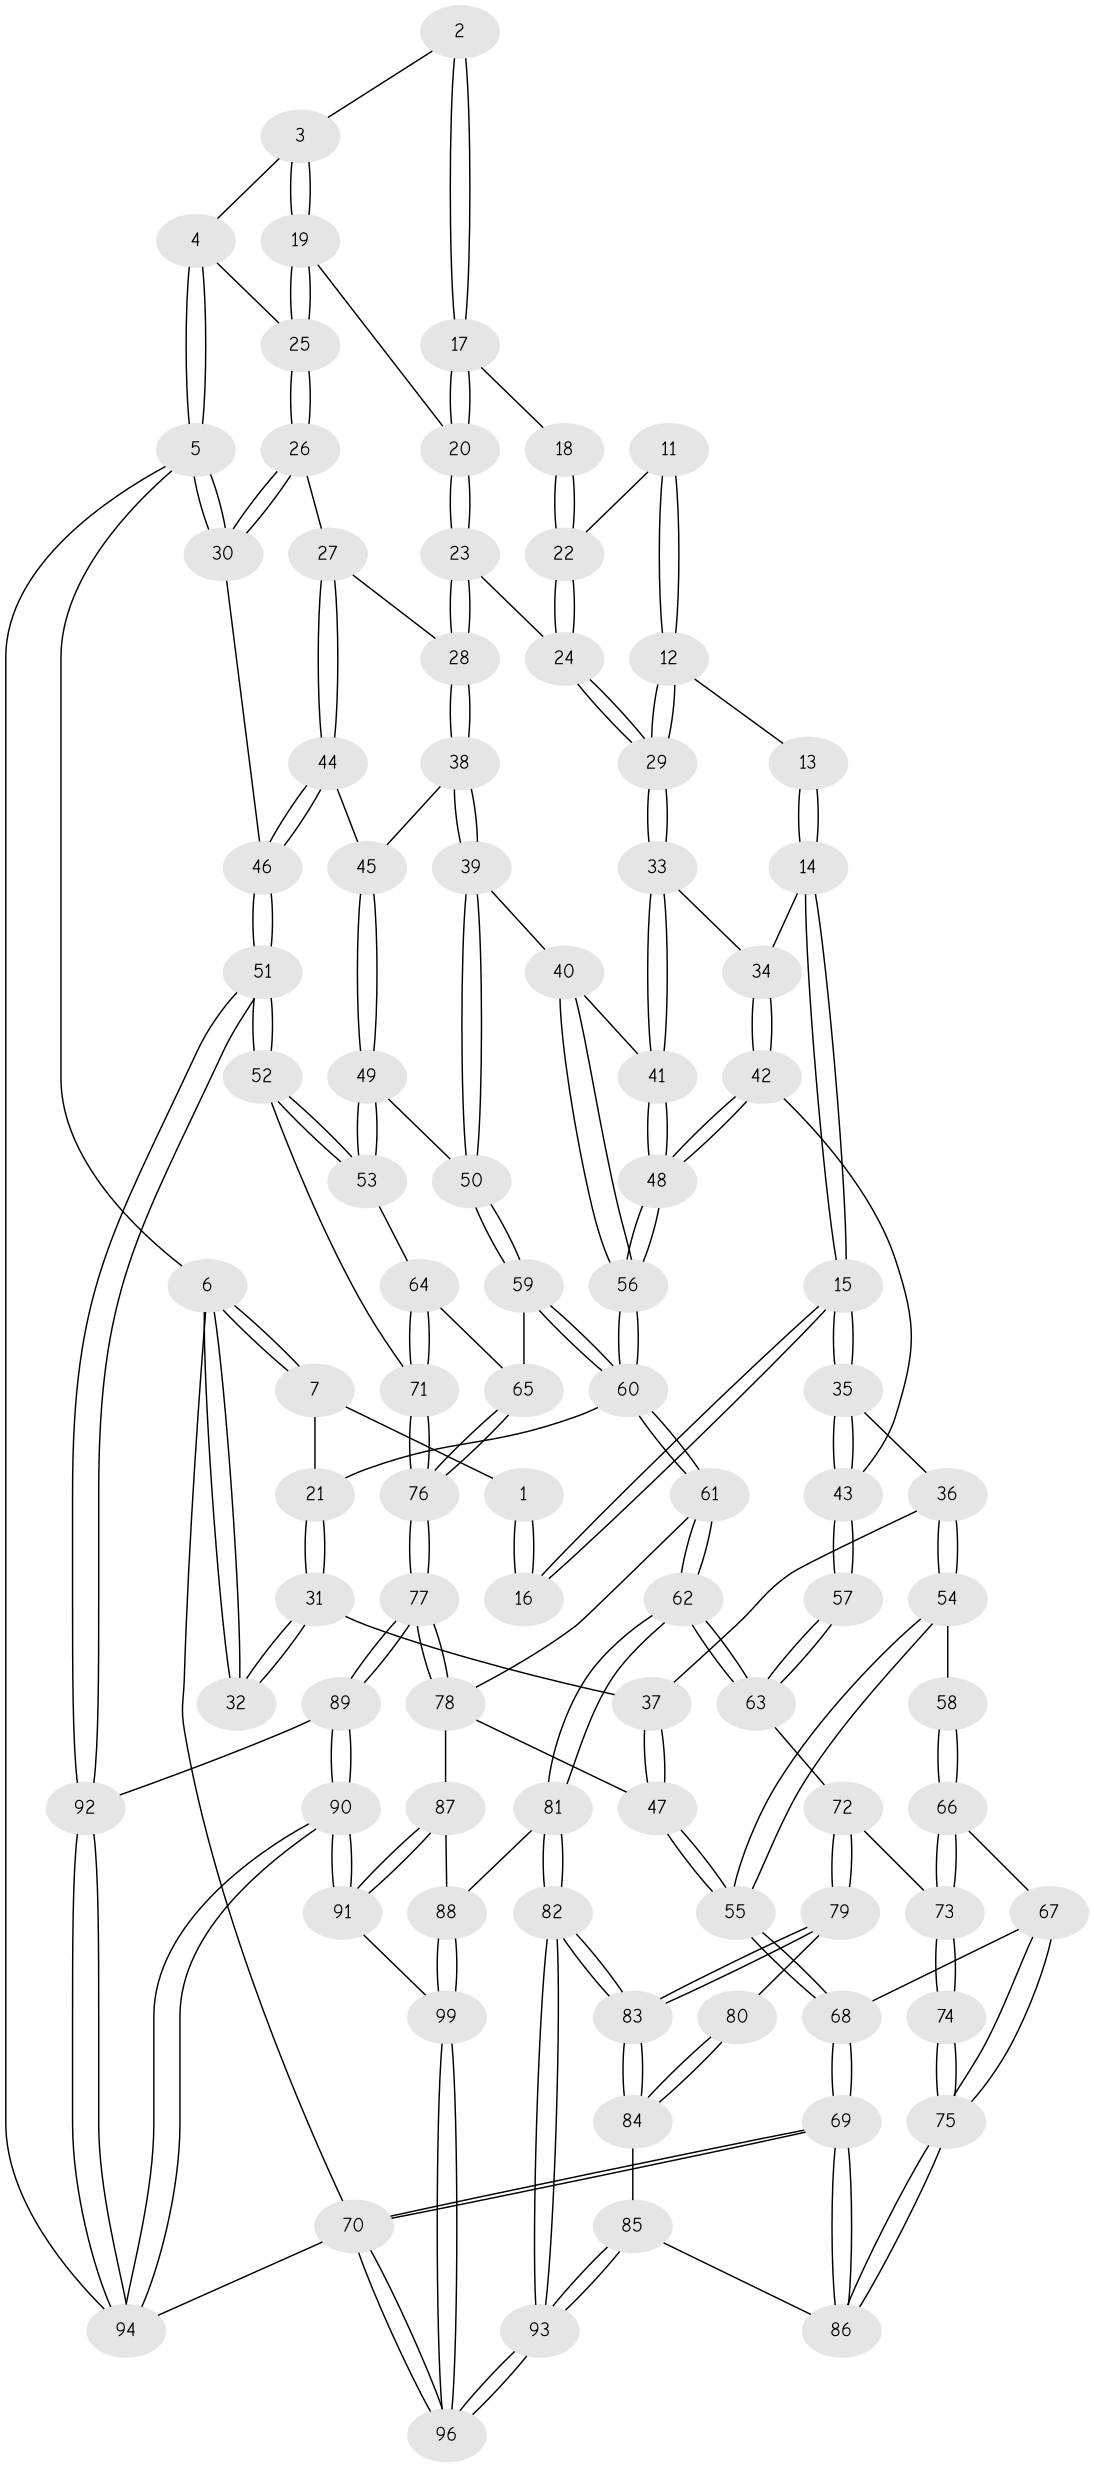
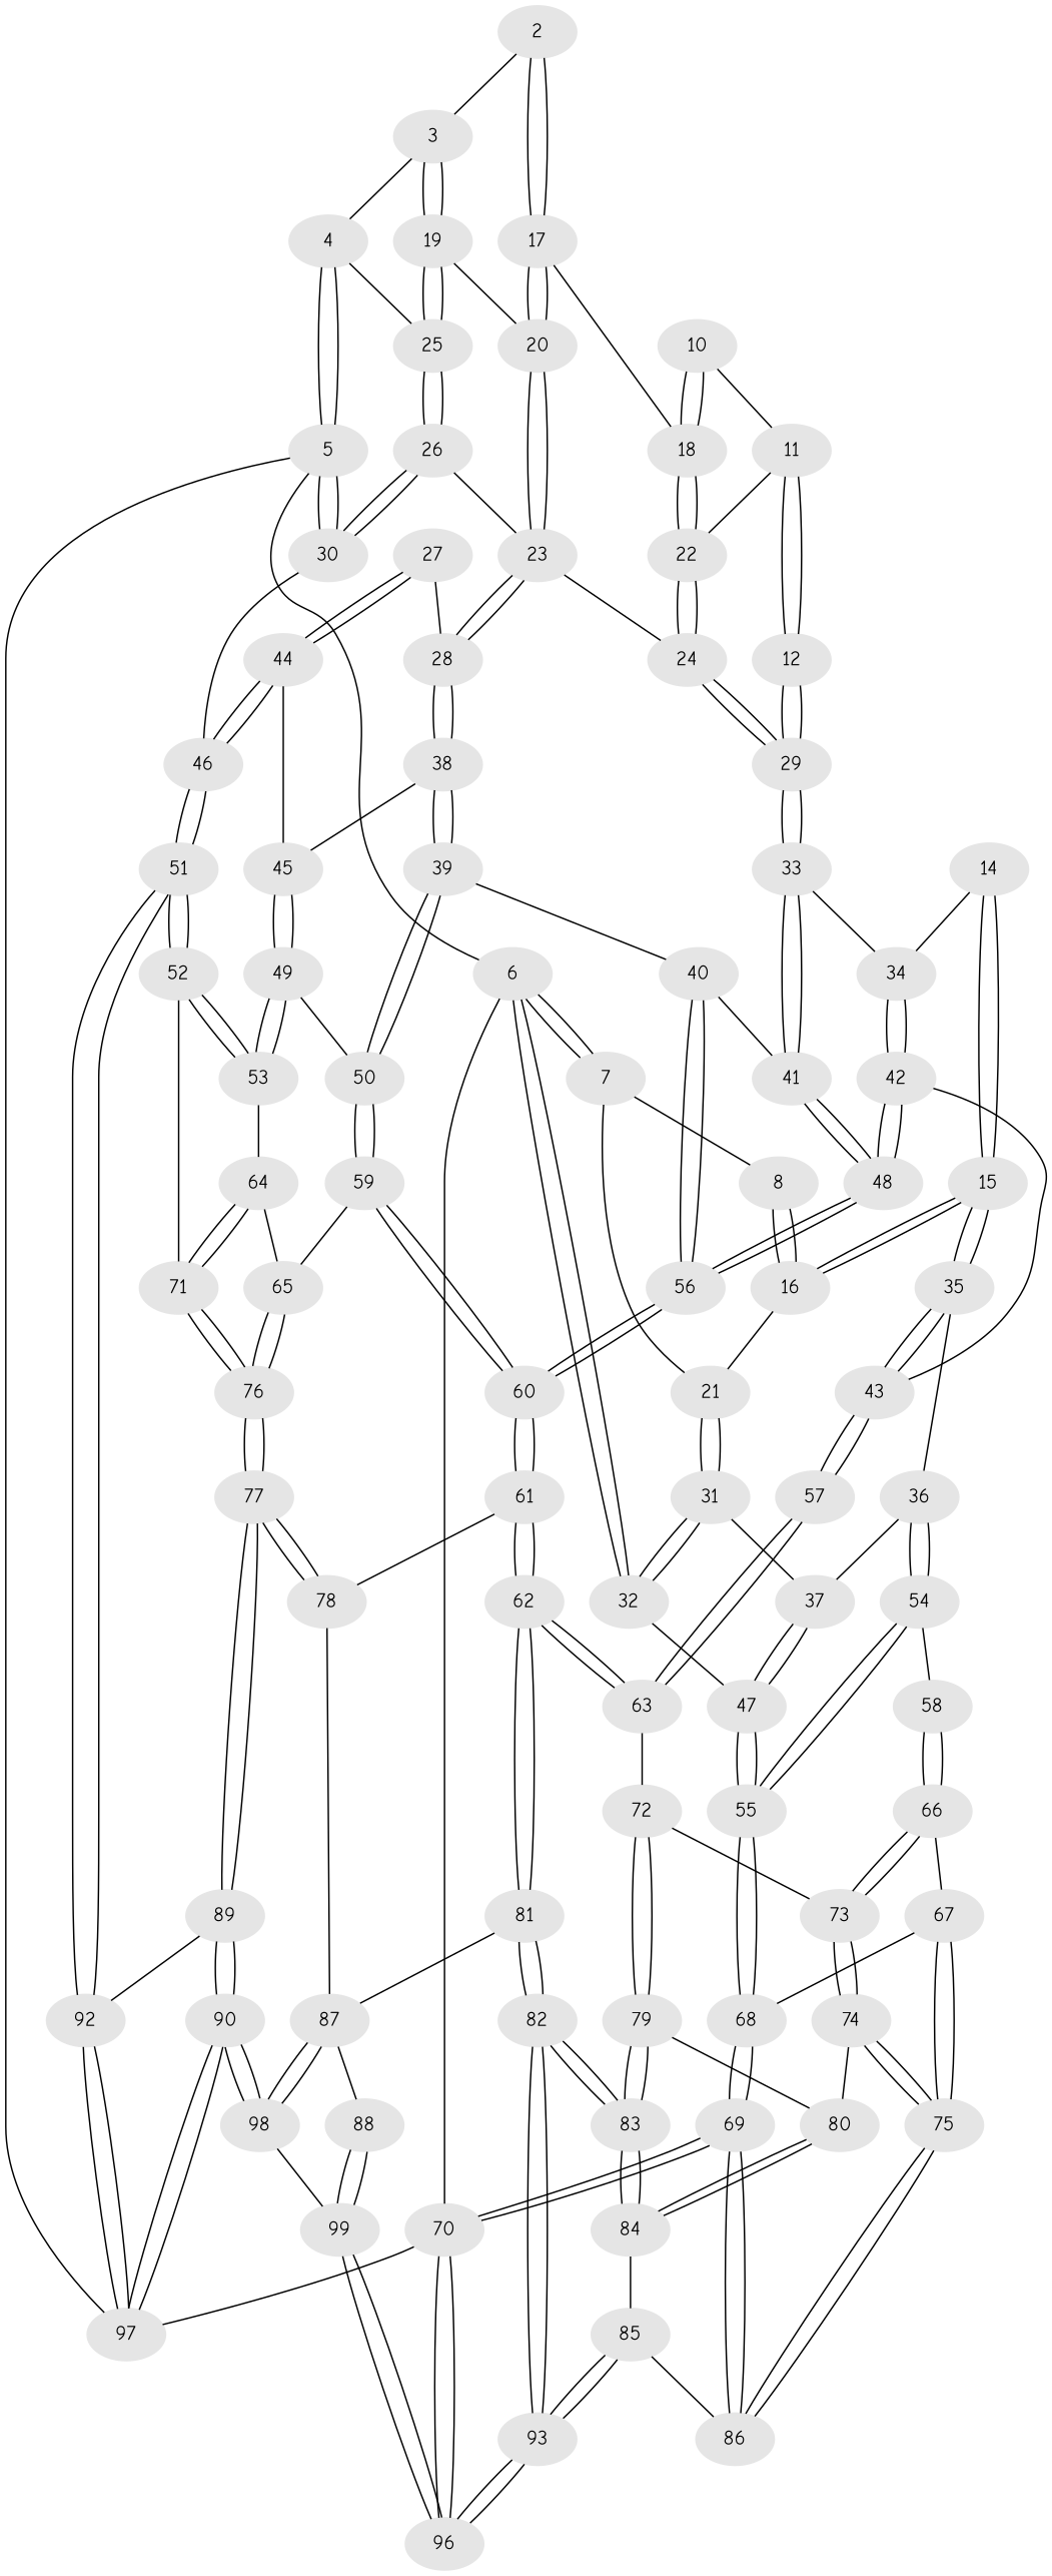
  graph {
    fontname="Comic Neue"
    node [color=gray90 fontname="Comic Neue" style=filled]
    edge [fontname="Comic Neue"]
    2
    3
    17
+   10
    11
    18
    4
    19
    20
    5
    25
    6
    30
-   94
+   94 [label=97]
    26
    7
    32
    70
    46
-   8 [label=1]
+   8
    21
    47
    96
    16
    31
-   13
    14
    12
    22
    29
    24
    33
    15
    34
    35
    42
    36
    43
    23
    28
    37
    38
    27
    44
    45
    39
    41
    51
    55
    48
    54
    57
    58
    40
    50
    49
    56
    59
    60
    63
    53
    52
    92
    68
    64
    65
    71
    76
    66
    69
    61
    72
    67
    73
    62
    78
    81
    87
    82
    88
    79
    77
    75
    74
    86
    80
    83
    84
    89
    90
-   91
+   91 [label=98]
    85
    93
    n94 [label=99]
    2 -- 3
    2 -- 17
    2 -- 17
    3 -- 4
    3 -- 19
    3 -- 19
    17 -- 18
    17 -- 20
    17 -- 20
+   10 -- 11
+   10 -- 18
+   10 -- 18
    11 -- 12
    11 -- 12
    11 -- 22
    18 -- 22
    18 -- 22
    4 -- 5
    4 -- 5
    4 -- 25
    19 -- 20
    19 -- 25
    19 -- 25
    20 -- 23
    20 -- 23
    5 -- 6
    5 -- 30
    5 -- 30
    5 -- 94
    25 -- 26
    25 -- 26
    6 -- 7
    6 -- 7
    6 -- 32
    6 -- 32
    6 -- 70
    30 -- 46
    26 -- 30
    26 -- 30
-   26 -- 27
+   26 -- 23
    7 -- 8
    7 -- 21
-   78 -- 47
+   32 -- 47
    70 -- 94
    70 -- 96
    70 -- 96
    46 -- 51
    46 -- 51
    8 -- 16
    8 -- 16
    21 -- 31
    21 -- 31
    47 -- 55
    47 -- 55
-   60 -- 21
+   16 -- 21
    31 -- 32
    31 -- 32
    31 -- 37
-   13 -- 14
-   13 -- 14
    14 -- 15
    14 -- 15
    14 -- 34
-   12 -- 13
    12 -- 29
    12 -- 29
    22 -- 24
    22 -- 24
    29 -- 33
    29 -- 33
    24 -- 29
    24 -- 29
    33 -- 34
    33 -- 41
    33 -- 41
    15 -- 16
    15 -- 16
    15 -- 35
    15 -- 35
    34 -- 42
    34 -- 42
    35 -- 36
    35 -- 43
    35 -- 43
    42 -- 43
    42 -- 48
    42 -- 48
    36 -- 37
    36 -- 54
    36 -- 54
    43 -- 57
    43 -- 57
    23 -- 24
    23 -- 28
    23 -- 28
    28 -- 38
    28 -- 38
    37 -- 47
    37 -- 47
    38 -- 45
    38 -- 39
    38 -- 39
    27 -- 28
    27 -- 44
    27 -- 44
    44 -- 46
    44 -- 46
    44 -- 45
    45 -- 49
    45 -- 49
    39 -- 40
    39 -- 50
    39 -- 50
    41 -- 48
    41 -- 48
    51 -- 52
    51 -- 52
    51 -- 92
    51 -- 92
    55 -- 68
    55 -- 68
    48 -- 56
    48 -- 56
    54 -- 55
    54 -- 55
    54 -- 58
    57 -- 63
    57 -- 63
    58 -- 66
    58 -- 66
    40 -- 41
    40 -- 56
    40 -- 56
    50 -- 59
    50 -- 59
    49 -- 50
    49 -- 53
    49 -- 53
    56 -- 60
    56 -- 60
    59 -- 60
    59 -- 60
    59 -- 65
    60 -- 61
    60 -- 61
    63 -- 72
    53 -- 64
    52 -- 53
    52 -- 53
    52 -- 71
    92 -- 94
    92 -- 94
    68 -- 69
    68 -- 69
    64 -- 65
    64 -- 71
    64 -- 71
    65 -- 76
    65 -- 76
    71 -- 76
    71 -- 76
    76 -- 77
    76 -- 77
    66 -- 67
    66 -- 73
    66 -- 73
    69 -- 70
    69 -- 70
    69 -- 86
    69 -- 86
    61 -- 62
    61 -- 62
    61 -- 78
    72 -- 73
    72 -- 79
    72 -- 79
    67 -- 68
    67 -- 75
    67 -- 75
    73 -- 74
    73 -- 74
    62 -- 63
    62 -- 63
    62 -- 81
    62 -- 81
    78 -- 87
    81 -- 82
    81 -- 82
-   81 -- 88
+   81 -- 87
    87 -- 88
    87 -- 91
    87 -- 91
    82 -- 83
    82 -- 83
    82 -- 93
    82 -- 93
    88 -- n94
    88 -- n94
    79 -- 80
    79 -- 83
    79 -- 83
    77 -- 78
    77 -- 78
    77 -- 89
    77 -- 89
    75 -- 86
    75 -- 86
    74 -- 75
    74 -- 75
+   74 -- 80
    80 -- 84
    80 -- 84
    83 -- 84
    83 -- 84
    84 -- 85
    89 -- 92
    89 -- 90
    89 -- 90
    90 -- 94
    90 -- 94
    90 -- 91
    90 -- 91
    91 -- n94
    85 -- 86
    85 -- 93
    85 -- 93
    93 -- 96
    93 -- 96
    n94 -- 96
    n94 -- 96
  }
